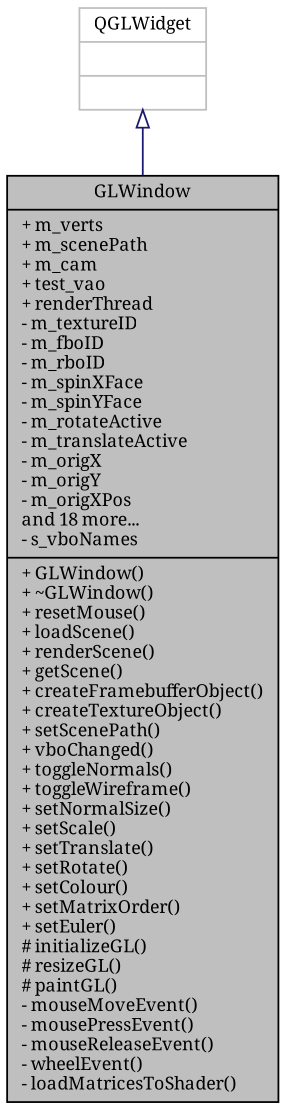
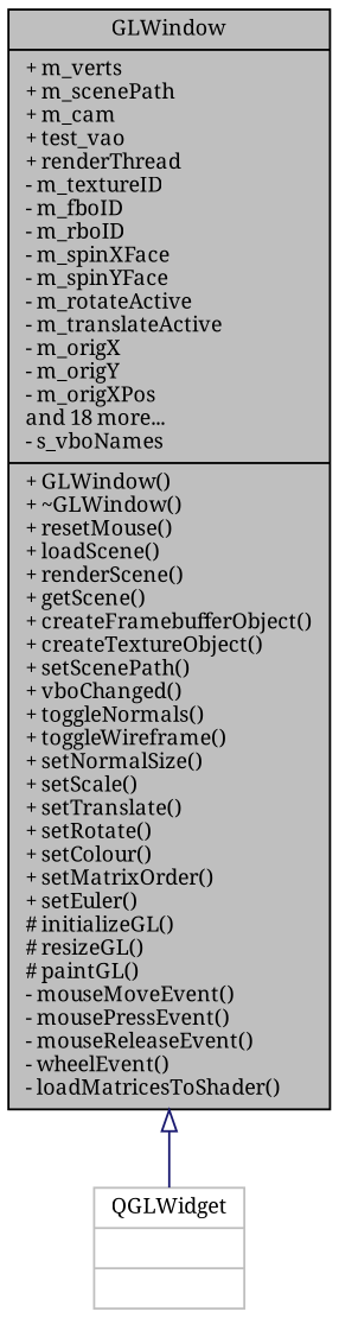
  digraph {
    fontname="Noto Serif"
    node [fontname="Noto Serif" fontsize=10 shape=record style=filled]
    n1 [color=black fillcolor=grey75 fontcolor=black height=0.2 label="{GLWindow\n|+ m_verts\l+ m_scenePath\l+ m_cam\l+ test_vao\l+ renderThread\l- m_textureID\l- m_fboID\l- m_rboID\l- m_spinXFace\l- m_spinYFace\l- m_rotateActive\l- m_translateActive\l- m_origX\l- m_origY\l- m_origXPos\land 18 more...\l- s_vboNames\l|+ GLWindow()\l+ ~GLWindow()\l+ resetMouse()\l+ loadScene()\l+ renderScene()\l+ getScene()\l+ createFramebufferObject()\l+ createTextureObject()\l+ setScenePath()\l+ vboChanged()\l+ toggleNormals()\l+ toggleWireframe()\l+ setNormalSize()\l+ setScale()\l+ setTranslate()\l+ setRotate()\l+ setColour()\l+ setMatrixOrder()\l+ setEuler()\l# initializeGL()\l# resizeGL()\l# paintGL()\l- mouseMoveEvent()\l- mousePressEvent()\l- mouseReleaseEvent()\l- wheelEvent()\l- loadMatricesToShader()\l}" width=0.4]
    n2 [color=grey75 fillcolor=white height=0.2 label="{QGLWidget\n||}" width=0.4]
-   n2 -> n1 [arrowtail=onormal color=midnightblue dir=back fontname="Noto Serif" fontsize=10 labelfontname=Helvetica labelfontsize=10 style=solid]
+   n1 -> n2 [arrowtail=onormal color=midnightblue dir=back fontname="Noto Serif" fontsize=10 labelfontname=Helvetica labelfontsize=10 style=solid]
  }
